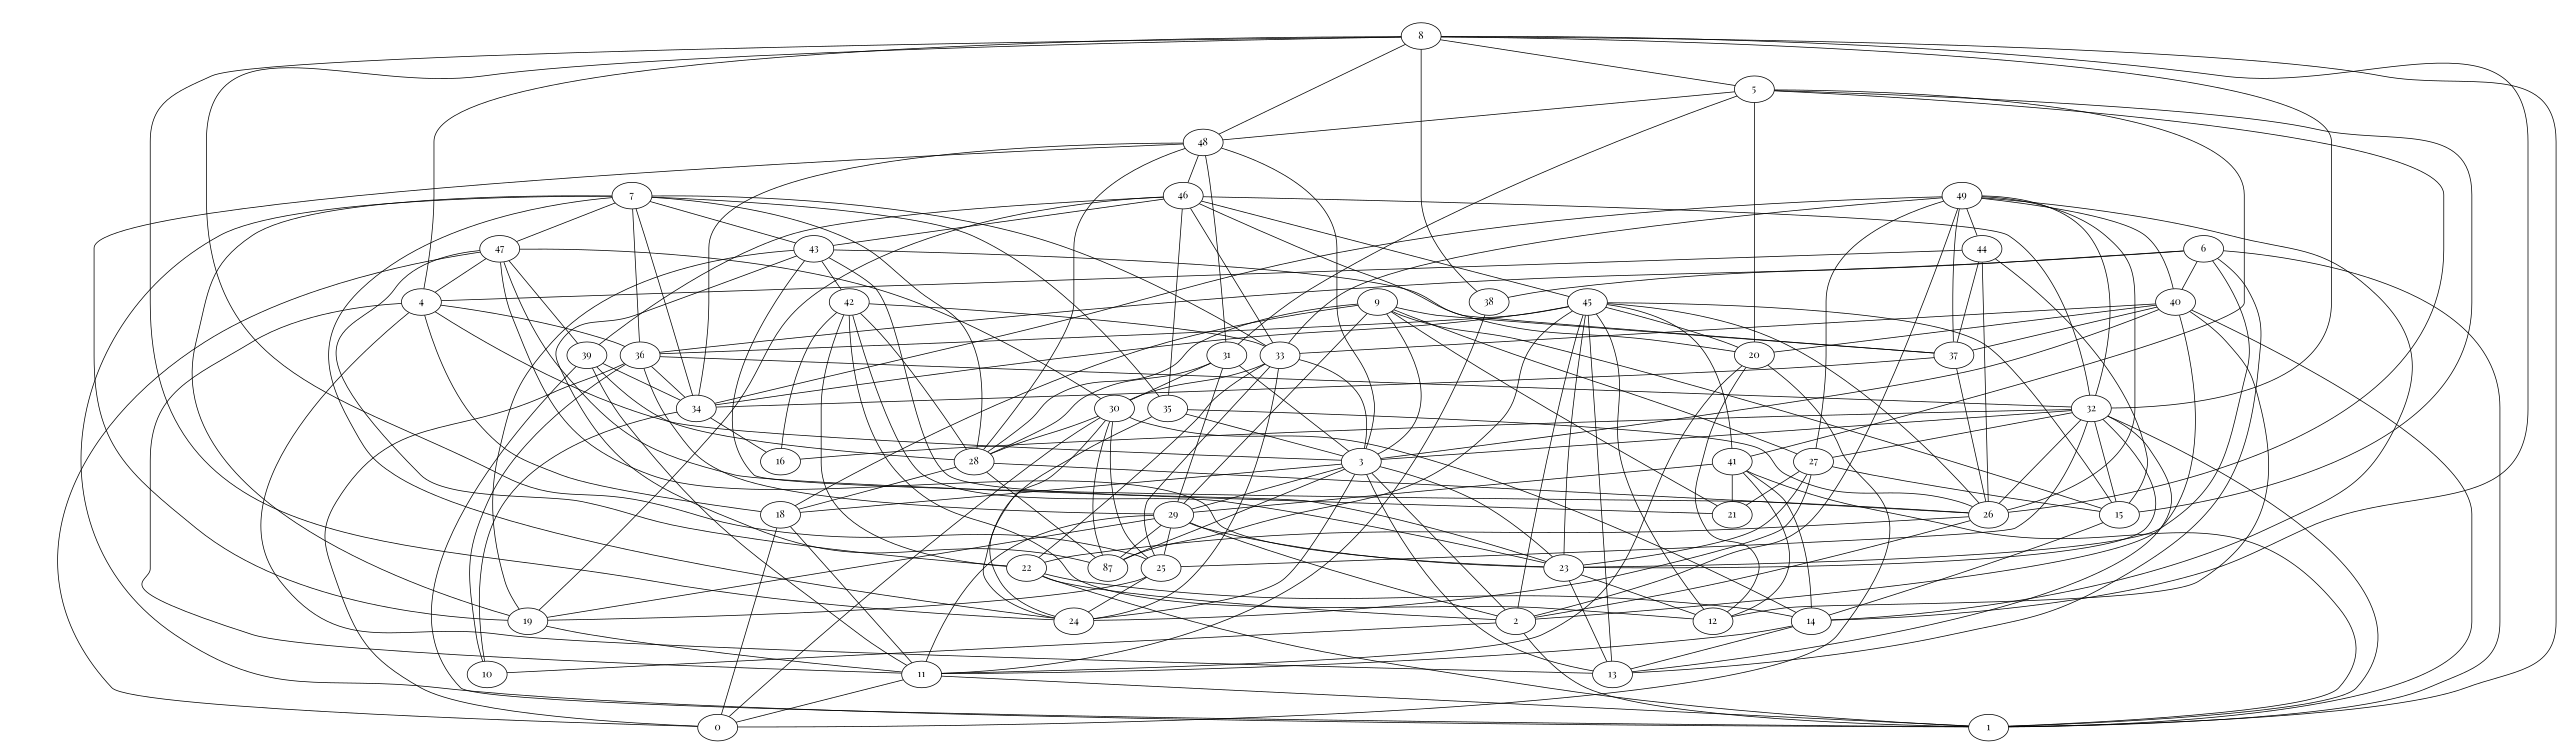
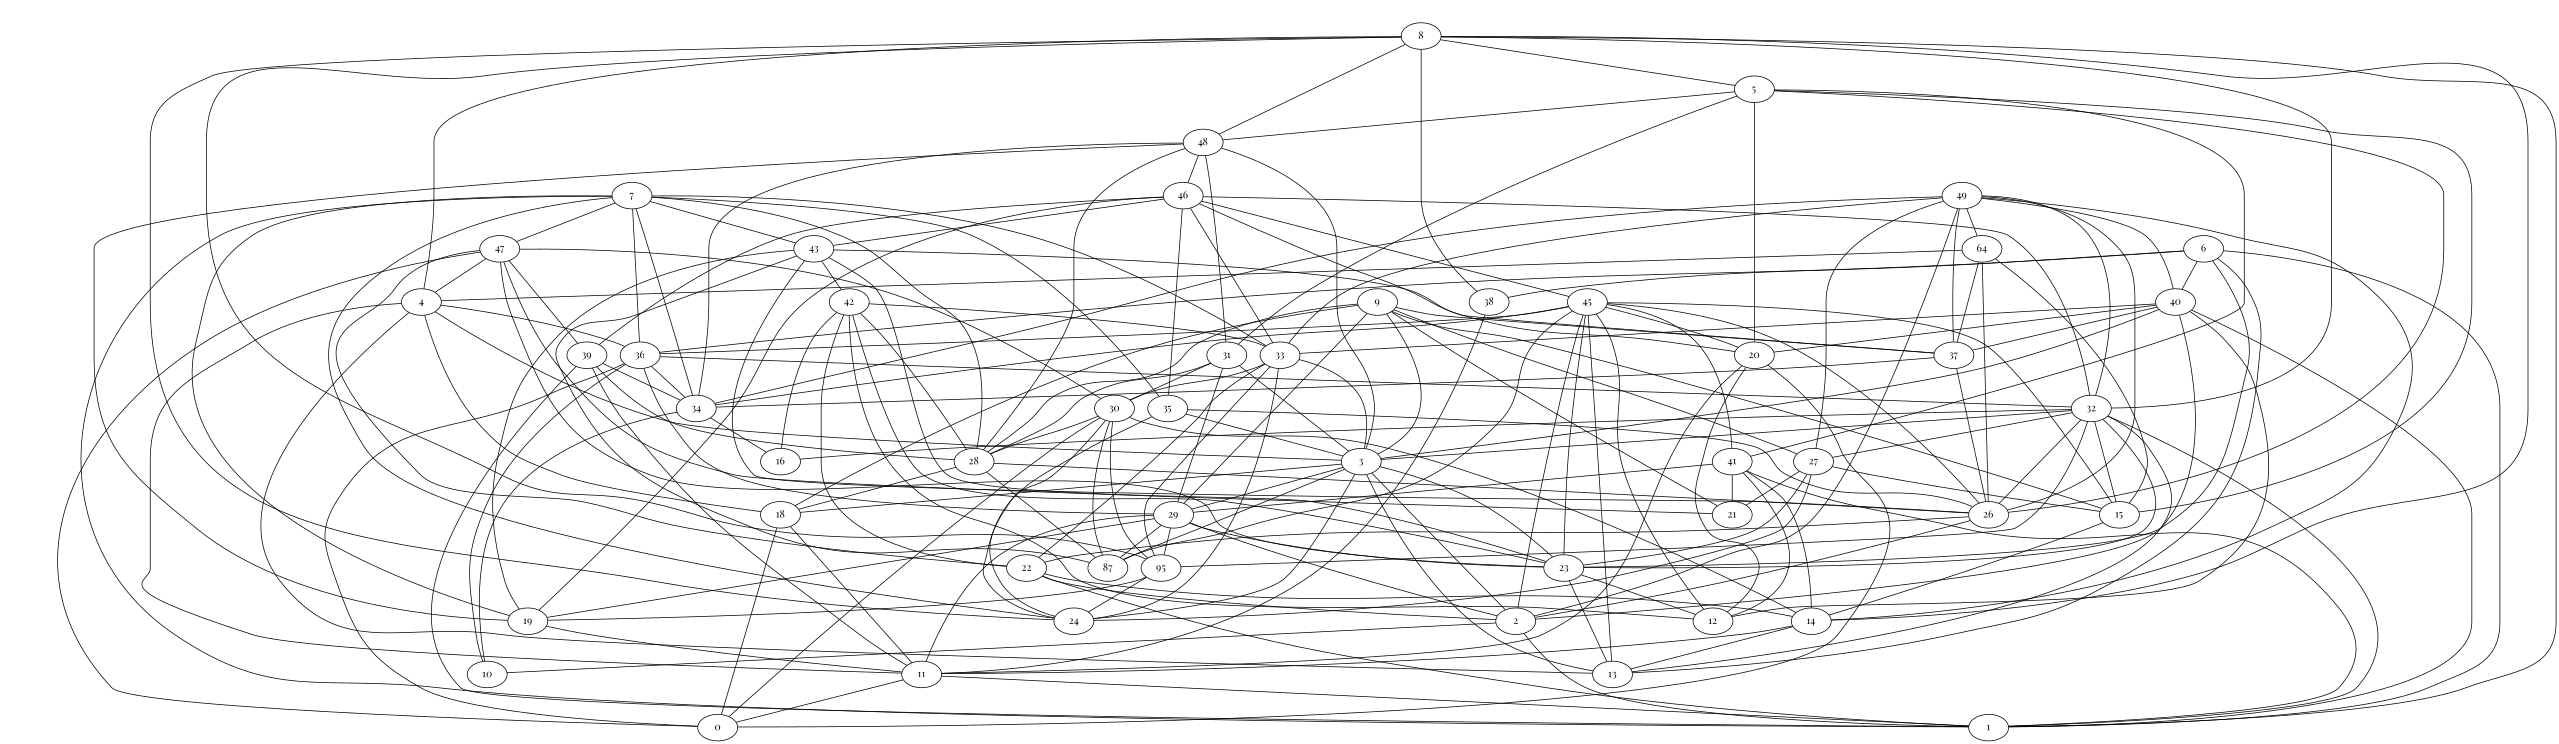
  digraph {
    fontname="Playfair Display"
    node [fontname="Playfair Display"]
    edge [color=black dir=none fontname="Playfair Display"]
    4
    18
    11
    3
    36
    13
    0
    1
    19
    48
    46
    34
    28
    31
    32
    39
    33
    20
    45
    43
    35
    10
    16
    26
    n25 [label=87]
    9
    27
    21
    29
    37
    15
    24
    23
    2
    8
    38
-   25
+   25 [label=95]
    5
    14
    47
    22
    30
    12
    41
    7
    42
    40
    49
-   44
+   44 [label=64]
    6
    subgraph sub_1 {
      4
      18
      11
      3
      36
      13
      0
      1
      19
      48
      46
      34
      28
      31
      32
      39
      33
      20
      45
      43
      35
      10
      16
      26
      n25
      9
      27
      21
      29
      37
      15
      24
      23
      2
      8
      38
      25
      5
      14
      47
      22
      30
      12
      41
      7
      42
      40
      49
      44
      6
    }
    4 -> 18
    4 -> 11
    4 -> 3
    4 -> 36
    4 -> 13
    18 -> 11
    18 -> 0
    11 -> 0
    11 -> 1
    3 -> 18
    3 -> 13
    3 -> n25
    3 -> 29
    3 -> 24
    3 -> 23
    3 -> 2
    36 -> 0
    36 -> 34
    36 -> 32
    36 -> 10
    36 -> 29
    19 -> 11
    48 -> 3
    48 -> 19
    48 -> 46
    48 -> 34
    48 -> 28
    48 -> 31
    46 -> 19
    46 -> 32
    46 -> 39
    46 -> 33
    46 -> 20
    46 -> 45
    46 -> 43
    46 -> 35
    34 -> 10
    34 -> 16
    28 -> 18
    28 -> 26
    28 -> n25
    31 -> 3
    31 -> 28
    31 -> 29
    31 -> 30
    32 -> 3
    32 -> 13
    32 -> 1
    32 -> 16
    32 -> 26
    32 -> 27
    32 -> 15
    32 -> 23
    32 -> 25
    39 -> 11
    39 -> 1
    39 -> 34
    39 -> 28
    33 -> 3
    33 -> 24
    33 -> 25
    33 -> 22
    33 -> 30
    20 -> 11
    20 -> 0
    20 -> 12
    45 -> 36
    45 -> 13
    45 -> 34
    45 -> 20
    45 -> 26
    45 -> n25
    45 -> 15
    45 -> 23
    45 -> 2
    45 -> 12
    45 -> 41
    43 -> 19
    43 -> 26
    43 -> n25
    43 -> 37
    43 -> 23
    43 -> 42
    35 -> 3
    35 -> 26
    35 -> 24
    26 -> 2
    26 -> 22
    9 -> 18
    9 -> 3
    9 -> 28
    9 -> 27
    9 -> 21
    9 -> 29
    9 -> 37
    9 -> 15
    27 -> 21
    27 -> 15
    27 -> 24
    27 -> 23
    29 -> 11
    29 -> 19
    29 -> n25
    29 -> 23
    29 -> 2
    29 -> 25
    37 -> 34
    37 -> 26
    15 -> 14
    23 -> 13
    23 -> 12
    2 -> 1
    2 -> 10
    8 -> 4
    8 -> 1
    8 -> 48
    8 -> 32
    8 -> 24
    8 -> 38
    8 -> 25
    8 -> 5
    8 -> 14
    38 -> 11
    25 -> 19
    25 -> 24
    5 -> 48
    5 -> 31
    5 -> 20
    5 -> 26
    5 -> 15
    5 -> 41
    14 -> 11
    14 -> 13
    47 -> 4
    47 -> 0
    47 -> 39
    47 -> 21
    47 -> 23
    47 -> 22
    47 -> 30
    22 -> 1
    22 -> 2
    22 -> 14
    30 -> 0
    30 -> 28
    30 -> n25
    30 -> 24
    30 -> 25
    30 -> 14
    41 -> 1
    41 -> 21
    41 -> 29
    41 -> 14
    41 -> 12
    7 -> 36
    7 -> 1
    7 -> 19
    7 -> 34
    7 -> 28
    7 -> 33
    7 -> 43
    7 -> 35
    7 -> 24
    7 -> 47
    42 -> 28
    42 -> 33
    42 -> 16
    42 -> 23
    42 -> 22
    42 -> 12
    40 -> 3
    40 -> 1
    40 -> 33
    40 -> 20
    40 -> 37
    40 -> 2
    40 -> 12
    49 -> 34
    49 -> 32
    49 -> 33
    49 -> 26
    49 -> 27
    49 -> 37
    49 -> 2
    49 -> 14
    49 -> 40
    49 -> 44
    44 -> 4
    44 -> 26
    44 -> 37
    44 -> 15
    6 -> 36
    6 -> 13
    6 -> 1
    6 -> 23
    6 -> 38
    6 -> 40
  }
